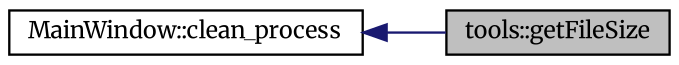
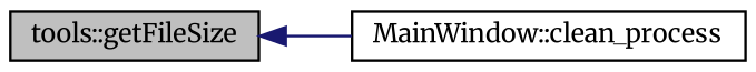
  digraph {
    rankdir=LR
    fontname=Merriweather
    node [color=black fontname=Merriweather fontsize=10 shape=record style=filled]
    n1 [fillcolor=grey75 fontcolor=black height=0.2 label="tools::getFileSize" width=0.4]
    n2 [fillcolor=white height=0.2 label="MainWindow::clean_process" width=0.4]
-   n2 -> n1 [color=midnightblue dir=back fontname=Merriweather fontsize=10 labelfontname=Helvetica labelfontsize=10 style=solid]
+   n1 -> n2 [color=midnightblue dir=back fontname=Merriweather fontsize=10 labelfontname=Helvetica labelfontsize=10 style=solid]
  }
